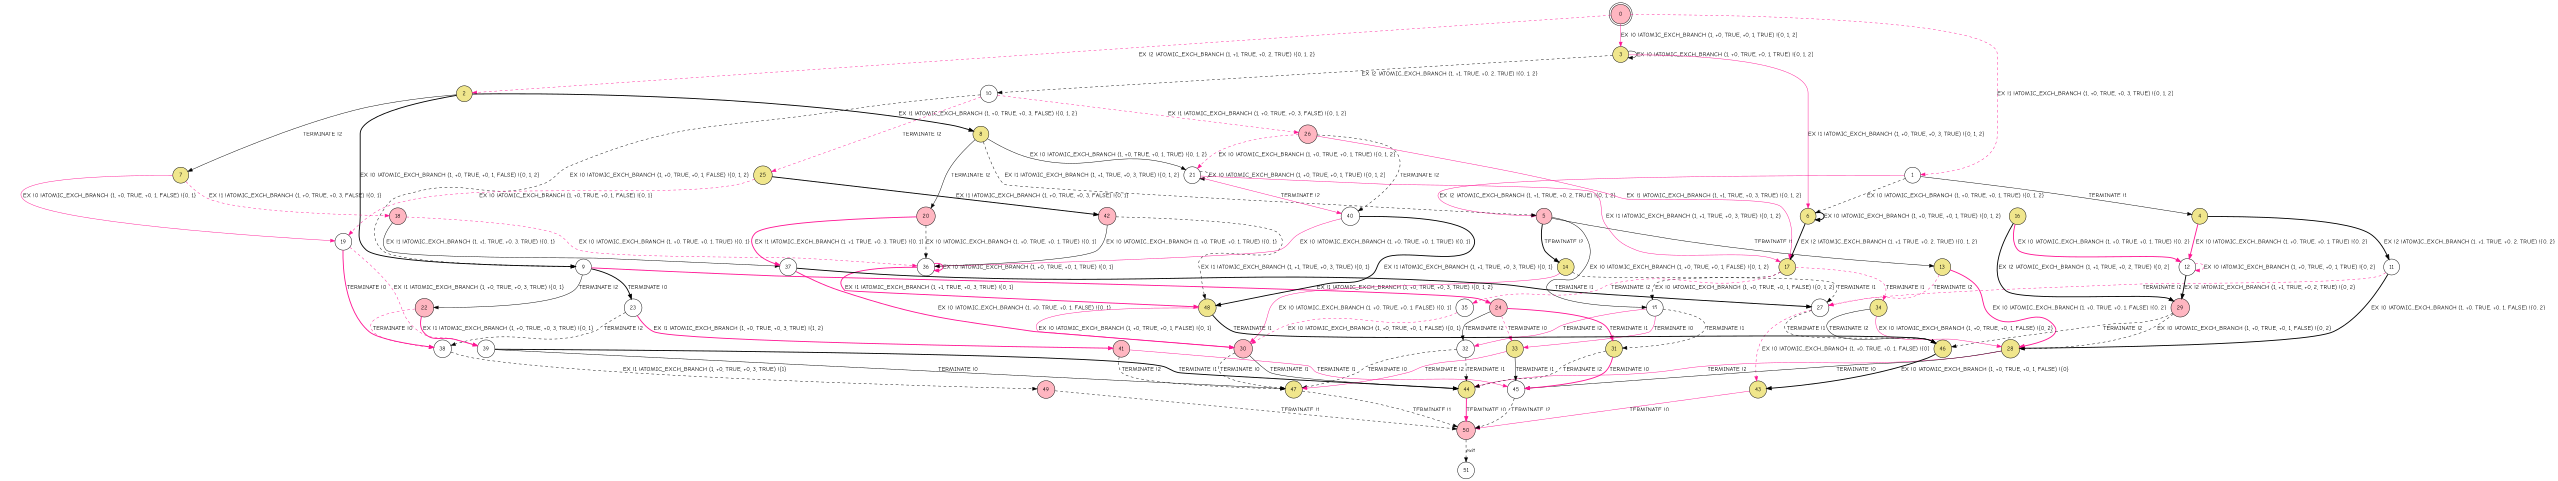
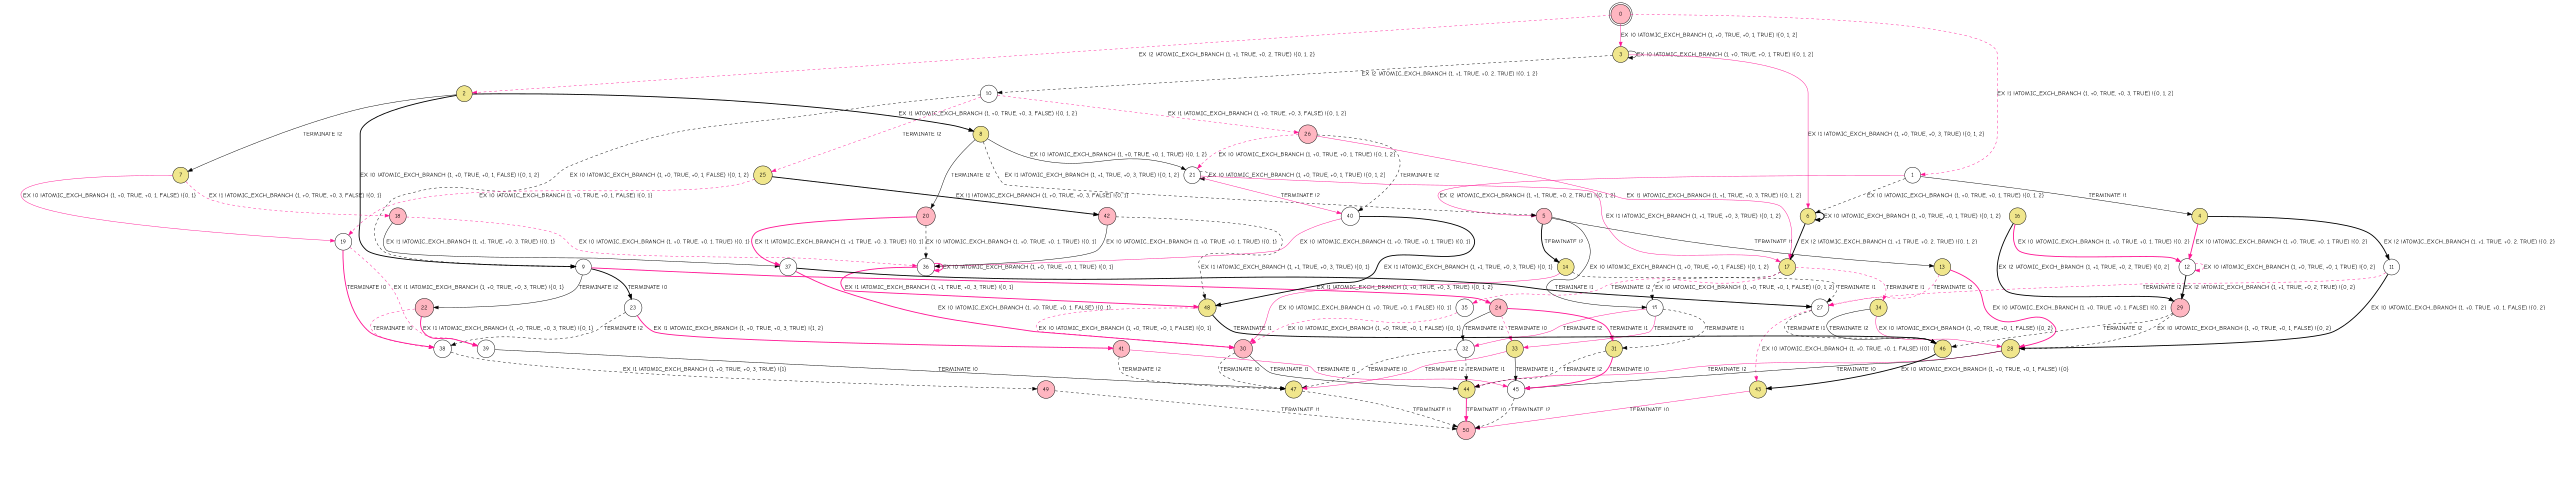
  digraph {
    fontname="Comic Neue"
    node [fillcolor=khaki fontname="Comic Neue" shape=circle style=filled]
    edge [color=black fontname="Comic Neue" style=dashed]
    0 [fillcolor=lightpink peripheries=2]
    1 [fillcolor=white]
    2
    3
    4
    5 [fillcolor=lightpink]
    6
    7
    8
    9 [fillcolor=white]
    10 [fillcolor=white]
    11 [fillcolor=white]
    12 [fillcolor=white]
    13
    14
    15 [fillcolor=white]
    17
    18 [fillcolor=lightpink]
    19 [fillcolor=white]
    20 [fillcolor=lightpink]
    21 [fillcolor=white]
    22 [fillcolor=lightpink]
    23 [fillcolor=white]
    24 [fillcolor=lightpink]
    25
    26 [fillcolor=lightpink]
    27 [fillcolor=white]
    28
    29 [fillcolor=lightpink]
    30 [fillcolor=lightpink]
    31
    32 [fillcolor=white]
    33
    16
    34
    35 [fillcolor=white]
    36 [fillcolor=white]
    37 [fillcolor=white]
    38 [fillcolor=white]
    39 [fillcolor=white]
    40 [fillcolor=white]
    41 [fillcolor=lightpink]
    42 [fillcolor=lightpink]
    43
    46
    44
    45 [fillcolor=white]
    47
    48
    49 [fillcolor=lightpink]
    50 [fillcolor=lightpink]
-   51 [fillcolor=white]
    0 -> 1 [color=deeppink label="EX !1 !ATOMIC_EXCH_BRANCH (1, +0, TRUE, +0, 3, TRUE) !{0, 1, 2}"]
    0 -> 2 [color=deeppink label="EX !2 !ATOMIC_EXCH_BRANCH (1, +1, TRUE, +0, 2, TRUE) !{0, 1, 2}"]
    0 -> 3 [color=deeppink label="EX !0 !ATOMIC_EXCH_BRANCH (1, +0, TRUE, +0, 1, TRUE) !{0, 1, 2}" style=solid]
    1 -> 4 [label="TERMINATE !1" style=solid]
    1 -> 5 [color=deeppink label="EX !2 !ATOMIC_EXCH_BRANCH (1, +1, TRUE, +0, 2, TRUE) !{0, 1, 2}" style=solid]
    1 -> 6 [label="EX !0 !ATOMIC_EXCH_BRANCH (1, +0, TRUE, +0, 1, TRUE) !{0, 1, 2}"]
    2 -> 7 [label="TERMINATE !2" style=solid]
    2 -> 8 [label="EX !1 !ATOMIC_EXCH_BRANCH (1, +0, TRUE, +0, 3, FALSE) !{0, 1, 2}" style=bold]
    2 -> 9 [label="EX !0 !ATOMIC_EXCH_BRANCH (1, +0, TRUE, +0, 1, FALSE) !{0, 1, 2}" style=bold]
    3 -> 3 [label="EX !0 !ATOMIC_EXCH_BRANCH (1, +0, TRUE, +0, 1, TRUE) !{0, 1, 2}" style=solid]
    3 -> 6 [color=deeppink label="EX !1 !ATOMIC_EXCH_BRANCH (1, +0, TRUE, +0, 3, TRUE) !{0, 1, 2}" style=solid]
    3 -> 10 [label="EX !2 !ATOMIC_EXCH_BRANCH (1, +1, TRUE, +0, 2, TRUE) !{0, 1, 2}"]
    4 -> 11 [label="EX !2 !ATOMIC_EXCH_BRANCH (1, +1, TRUE, +0, 2, TRUE) !{0, 2}" style=bold]
    4 -> 12 [color=deeppink label="EX !0 !ATOMIC_EXCH_BRANCH (1, +0, TRUE, +0, 1, TRUE) !{0, 2}" style=bold]
    5 -> 13 [label="TERMINATE !1" style=solid]
    5 -> 14 [label="TERMINATE !2" style=bold]
    5 -> 15 [label="EX !0 !ATOMIC_EXCH_BRANCH (1, +0, TRUE, +0, 1, FALSE) !{0, 1, 2}" style=solid]
    6 -> 6 [label="EX !0 !ATOMIC_EXCH_BRANCH (1, +0, TRUE, +0, 1, TRUE) !{0, 1, 2}" style=bold]
    6 -> 17 [label="EX !2 !ATOMIC_EXCH_BRANCH (1, +1, TRUE, +0, 2, TRUE) !{0, 1, 2}" style=bold]
    7 -> 18 [color=deeppink label="EX !1 !ATOMIC_EXCH_BRANCH (1, +0, TRUE, +0, 3, FALSE) !{0, 1}"]
    7 -> 19 [color=deeppink label="EX !0 !ATOMIC_EXCH_BRANCH (1, +0, TRUE, +0, 1, FALSE) !{0, 1}" style=solid]
    8 -> 5 [label="EX !1 !ATOMIC_EXCH_BRANCH (1, +1, TRUE, +0, 3, TRUE) !{0, 1, 2}"]
    8 -> 20 [label="TERMINATE !2" style=solid]
    8 -> 21 [label="EX !0 !ATOMIC_EXCH_BRANCH (1, +0, TRUE, +0, 1, TRUE) !{0, 1, 2}" style=solid]
    9 -> 22 [label="TERMINATE !2" style=solid]
    9 -> 23 [label="TERMINATE !0" style=bold]
    9 -> 24 [color=deeppink label="EX !1 !ATOMIC_EXCH_BRANCH (1, +0, TRUE, +0, 3, TRUE) !{0, 1, 2}" style=bold]
    10 -> 9 [label="EX !0 !ATOMIC_EXCH_BRANCH (1, +0, TRUE, +0, 1, FALSE) !{0, 1, 2}"]
    10 -> 25 [color=deeppink label="TERMINATE !2"]
    10 -> 26 [color=deeppink label="EX !1 !ATOMIC_EXCH_BRANCH (1, +0, TRUE, +0, 3, FALSE) !{0, 1, 2}"]
    11 -> 27 [color=deeppink label="TERMINATE !2"]
    11 -> 28 [label="EX !0 !ATOMIC_EXCH_BRANCH (1, +0, TRUE, +0, 1, FALSE) !{0, 2}" style=bold]
    12 -> 12 [color=deeppink label="EX !0 !ATOMIC_EXCH_BRANCH (1, +0, TRUE, +0, 1, TRUE) !{0, 2}"]
    12 -> 29 [label="EX !2 !ATOMIC_EXCH_BRANCH (1, +1, TRUE, +0, 2, TRUE) !{0, 2}" style=bold]
    13 -> 27 [color=deeppink label="TERMINATE !2"]
    13 -> 28 [color=deeppink label="EX !0 !ATOMIC_EXCH_BRANCH (1, +0, TRUE, +0, 1, FALSE) !{0, 2}" style=bold]
    14 -> 27 [label="TERMINATE !1"]
    14 -> 30 [color=deeppink label="EX !0 !ATOMIC_EXCH_BRANCH (1, +0, TRUE, +0, 1, FALSE) !{0, 1}" style=solid]
    15 -> 31 [label="TERMINATE !1"]
    15 -> 32 [color=deeppink label="TERMINATE !2" style=solid]
    15 -> 33 [color=deeppink label="TERMINATE !0" style=solid]
    17 -> 15 [label="EX !0 !ATOMIC_EXCH_BRANCH (1, +0, TRUE, +0, 1, FALSE) !{0, 1, 2}"]
    17 -> 34 [color=deeppink label="TERMINATE !1"]
    17 -> 35 [color=deeppink label="TERMINATE !2"]
    18 -> 36 [color=deeppink label="EX !0 !ATOMIC_EXCH_BRANCH (1, +0, TRUE, +0, 1, TRUE) !{0, 1}"]
    18 -> 37 [label="EX !1 !ATOMIC_EXCH_BRANCH (1, +1, TRUE, +0, 3, TRUE) !{0, 1}" style=solid]
    19 -> 38 [color=deeppink label="TERMINATE !0" style=bold]
    19 -> 39 [color=deeppink label="EX !1 !ATOMIC_EXCH_BRANCH (1, +0, TRUE, +0, 3, TRUE) !{0, 1}"]
    20 -> 36 [label="EX !0 !ATOMIC_EXCH_BRANCH (1, +0, TRUE, +0, 1, TRUE) !{0, 1}"]
    20 -> 37 [color=deeppink label="EX !1 !ATOMIC_EXCH_BRANCH (1, +1, TRUE, +0, 3, TRUE) !{0, 1}" style=bold]
    21 -> 17 [color=deeppink label="EX !1 !ATOMIC_EXCH_BRANCH (1, +1, TRUE, +0, 3, TRUE) !{0, 1, 2}" style=solid]
    21 -> 21 [label="EX !0 !ATOMIC_EXCH_BRANCH (1, +0, TRUE, +0, 1, TRUE) !{0, 1, 2}"]
    21 -> 40 [color=deeppink label="TERMINATE !2" style=solid]
    22 -> 38 [color=deeppink label="TERMINATE !0"]
    22 -> 39 [color=deeppink label="EX !1 !ATOMIC_EXCH_BRANCH (1, +0, TRUE, +0, 3, TRUE) !{0, 1}" style=bold]
    23 -> 38 [label="TERMINATE !2"]
    23 -> 41 [color=deeppink label="EX !1 !ATOMIC_EXCH_BRANCH (1, +0, TRUE, +0, 3, TRUE) !{1, 2}" style=bold]
    24 -> 31 [color=deeppink label="TERMINATE !1" style=bold]
    24 -> 32 [label="TERMINATE !2" style=solid]
    24 -> 33 [color=deeppink label="TERMINATE !0"]
    25 -> 19 [color=deeppink label="EX !0 !ATOMIC_EXCH_BRANCH (1, +0, TRUE, +0, 1, FALSE) !{0, 1}"]
    25 -> 42 [label="EX !1 !ATOMIC_EXCH_BRANCH (1, +0, TRUE, +0, 3, FALSE) !{0, 1}" style=bold]
    26 -> 17 [color=deeppink label="EX !1 !ATOMIC_EXCH_BRANCH (1, +1, TRUE, +0, 3, TRUE) !{0, 1, 2}" style=solid]
    26 -> 21 [color=deeppink label="EX !0 !ATOMIC_EXCH_BRANCH (1, +0, TRUE, +0, 1, TRUE) !{0, 1, 2}"]
    26 -> 40 [label="TERMINATE !2"]
    27 -> 43 [color=deeppink label="EX !0 !ATOMIC_EXCH_BRANCH (1, +0, TRUE, +0, 1, FALSE) !{0}"]
    27 -> 46 [label="TERMINATE !1"]
    28 -> 44 [color=deeppink label="TERMINATE !2" style=solid]
    28 -> 45 [label="TERMINATE !0" style=solid]
    29 -> 28 [label="EX !0 !ATOMIC_EXCH_BRANCH (1, +0, TRUE, +0, 1, FALSE) !{0, 2}"]
    29 -> 46 [label="TERMINATE !2"]
    30 -> 44 [label="TERMINATE !1" style=solid]
    30 -> 47 [label="TERMINATE !0"]
    31 -> 44 [label="TERMINATE !2"]
    31 -> 45 [color=deeppink label="TERMINATE !0" style=bold]
    32 -> 44 [label="TERMINATE !1"]
    32 -> 47 [label="TERMINATE !0"]
    33 -> 45 [label="TERMINATE !1" style=solid]
    33 -> 47 [color=deeppink label="TERMINATE !2" style=solid]
    16 -> 12 [color=deeppink label="EX !0 !ATOMIC_EXCH_BRANCH (1, +0, TRUE, +0, 1, TRUE) !{0, 2}" style=bold]
    16 -> 29 [label="EX !2 !ATOMIC_EXCH_BRANCH (1, +1, TRUE, +0, 2, TRUE) !{0, 2}" style=bold]
    34 -> 28 [color=deeppink label="EX !0 !ATOMIC_EXCH_BRANCH (1, +0, TRUE, +0, 1, FALSE) !{0, 2}" style=solid]
    34 -> 46 [label="TERMINATE !2" style=solid]
    35 -> 30 [color=deeppink label="EX !0 !ATOMIC_EXCH_BRANCH (1, +0, TRUE, +0, 1, FALSE) !{0, 1}"]
    36 -> 36 [color=deeppink label="EX !0 !ATOMIC_EXCH_BRANCH (1, +0, TRUE, +0, 1, TRUE) !{0, 1}" style=bold]
    36 -> 48 [color=deeppink label="EX !1 !ATOMIC_EXCH_BRANCH (1, +1, TRUE, +0, 3, TRUE) !{0, 1}" style=bold]
    37 -> 27 [label="TERMINATE !1" style=bold]
    37 -> 30 [color=deeppink label="EX !0 !ATOMIC_EXCH_BRANCH (1, +0, TRUE, +0, 1, FALSE) !{0, 1}" style=bold]
    38 -> 49 [label="EX !1 !ATOMIC_EXCH_BRANCH (1, +0, TRUE, +0, 3, TRUE) !{1}"]
-   39 -> 44 [label="TERMINATE !1" style=bold]
    39 -> 47 [label="TERMINATE !0" style=solid]
    40 -> 36 [color=deeppink label="EX !0 !ATOMIC_EXCH_BRANCH (1, +0, TRUE, +0, 1, TRUE) !{0, 1}" style=solid]
    40 -> 48 [label="EX !1 !ATOMIC_EXCH_BRANCH (1, +1, TRUE, +0, 3, TRUE) !{0, 1}" style=bold]
    41 -> 45 [color=deeppink label="TERMINATE !1" style=solid]
    41 -> 47 [label="TERMINATE !2"]
    42 -> 36 [label="EX !0 !ATOMIC_EXCH_BRANCH (1, +0, TRUE, +0, 1, TRUE) !{0, 1}" style=solid]
    42 -> 48 [label="EX !1 !ATOMIC_EXCH_BRANCH (1, +1, TRUE, +0, 3, TRUE) !{0, 1}"]
    43 -> 50 [color=deeppink label="TERMINATE !0" style=solid]
    46 -> 43 [label="EX !0 !ATOMIC_EXCH_BRANCH (1, +0, TRUE, +0, 1, FALSE) !{0}" style=bold]
    44 -> 50 [color=deeppink label="TERMINATE !0" style=bold]
    45 -> 50 [label="TERMINATE !2"]
    47 -> 50 [label="TERMINATE !1"]
-   48 -> 30 [color=deeppink label="EX !0 !ATOMIC_EXCH_BRANCH (1, +0, TRUE, +0, 1, FALSE) !{0, 1}" style=solid]
+   48 -> 30 [color=deeppink label="EX !0 !ATOMIC_EXCH_BRANCH (1, +0, TRUE, +0, 1, FALSE) !{0, 1}"]
    48 -> 46 [label="TERMINATE !1" style=bold]
    49 -> 50 [label="TERMINATE !1"]
-   50 -> 51 [label=exit]
  }
